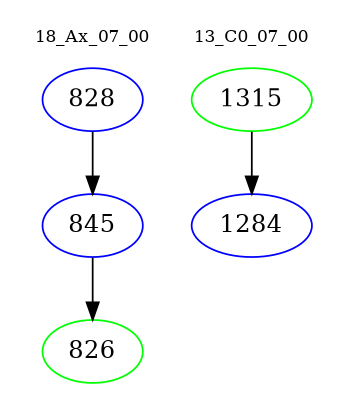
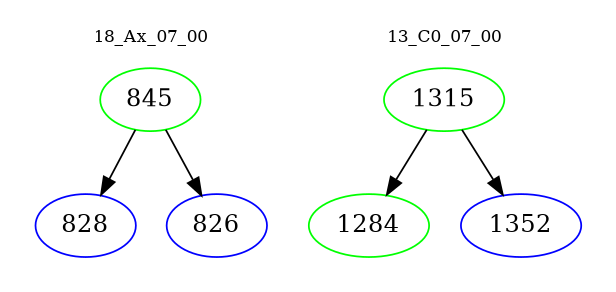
  digraph {
    fontname="DejaVu Serif"
    node [color=blue fontname="DejaVu Serif"]
    edge [color=black fontname="DejaVu Serif"]
    n1 [label=828]
-   n2 [color=green label=826]
-   n3 [label=845]
+   n2 [label=826]
+   n3 [color=green label=845]
    n4 [color=green label=1315]
-   n5 [label=1284]
+   n5 [color=green label=1284]
+   n6 [label=1352]
    subgraph cluster_1 {
      color=white
      fontsize=10
      label="18_Ax_07_00"
      n1
      n2
      n3
    }
    subgraph cluster_2 {
      color=white
      fontsize=10
      label="13_C0_07_00"
      n4
      n5
+     n6
    }
-   n1 -> n3
+   n3 -> n1
    n3 -> n2
    n4 -> n5
+   n4 -> n6
  }
